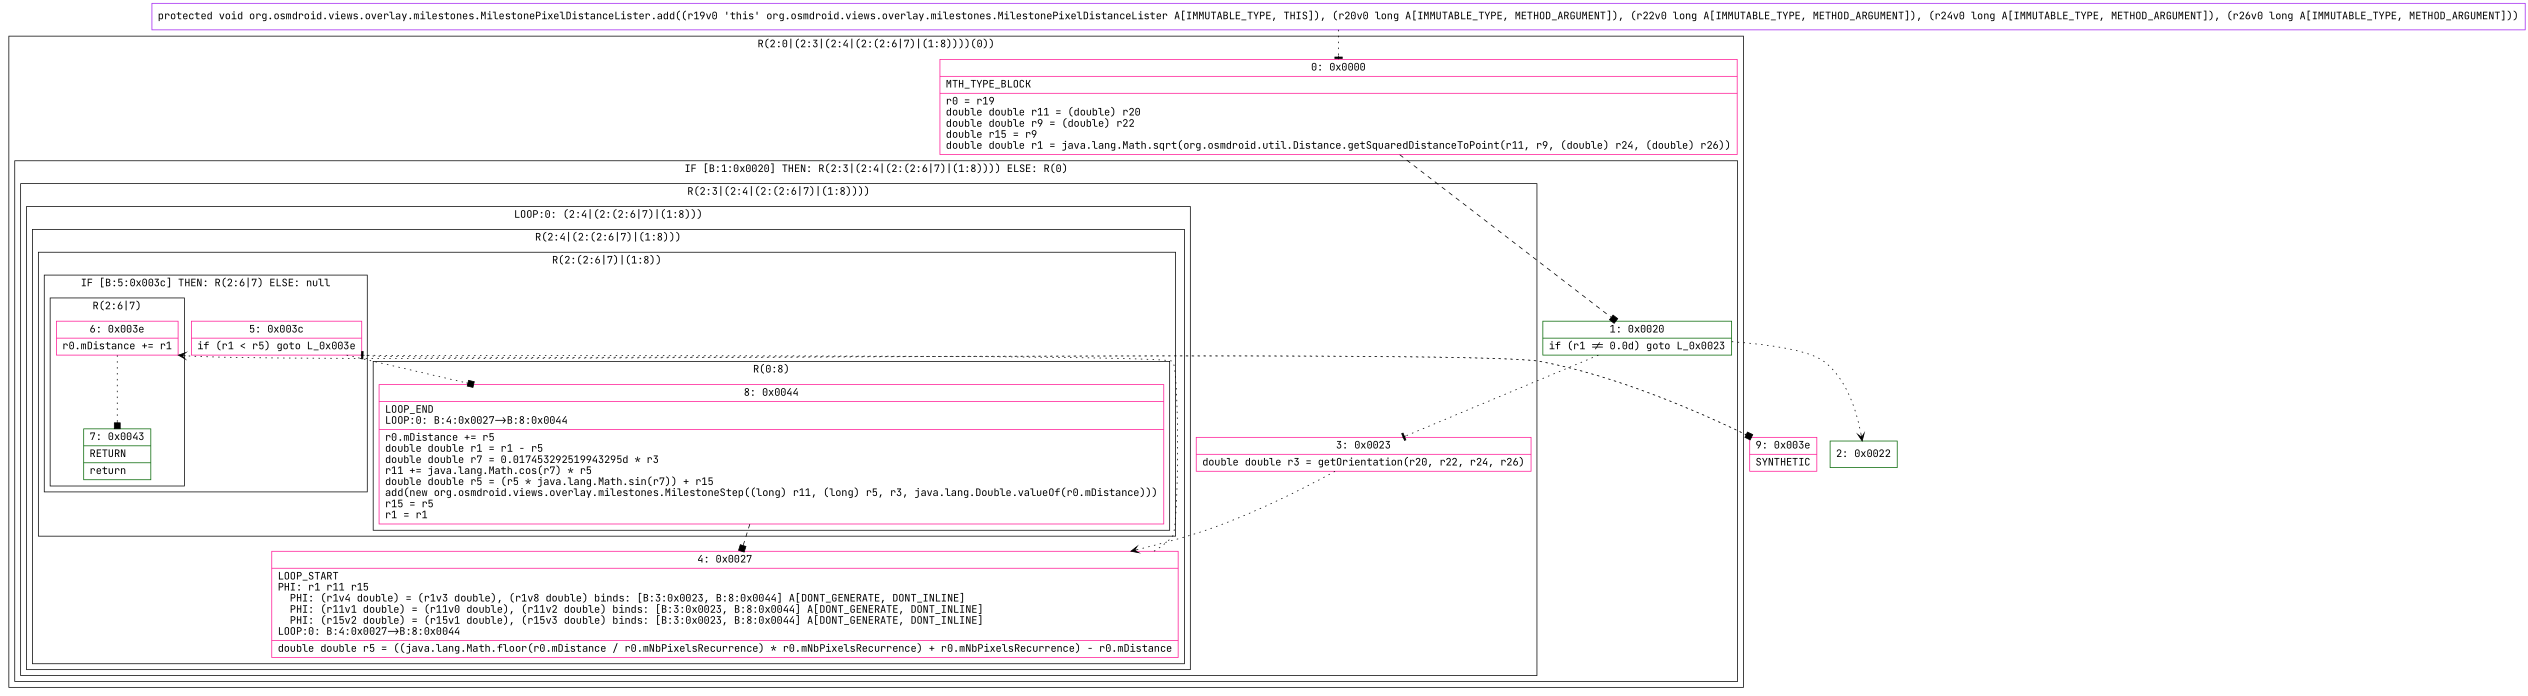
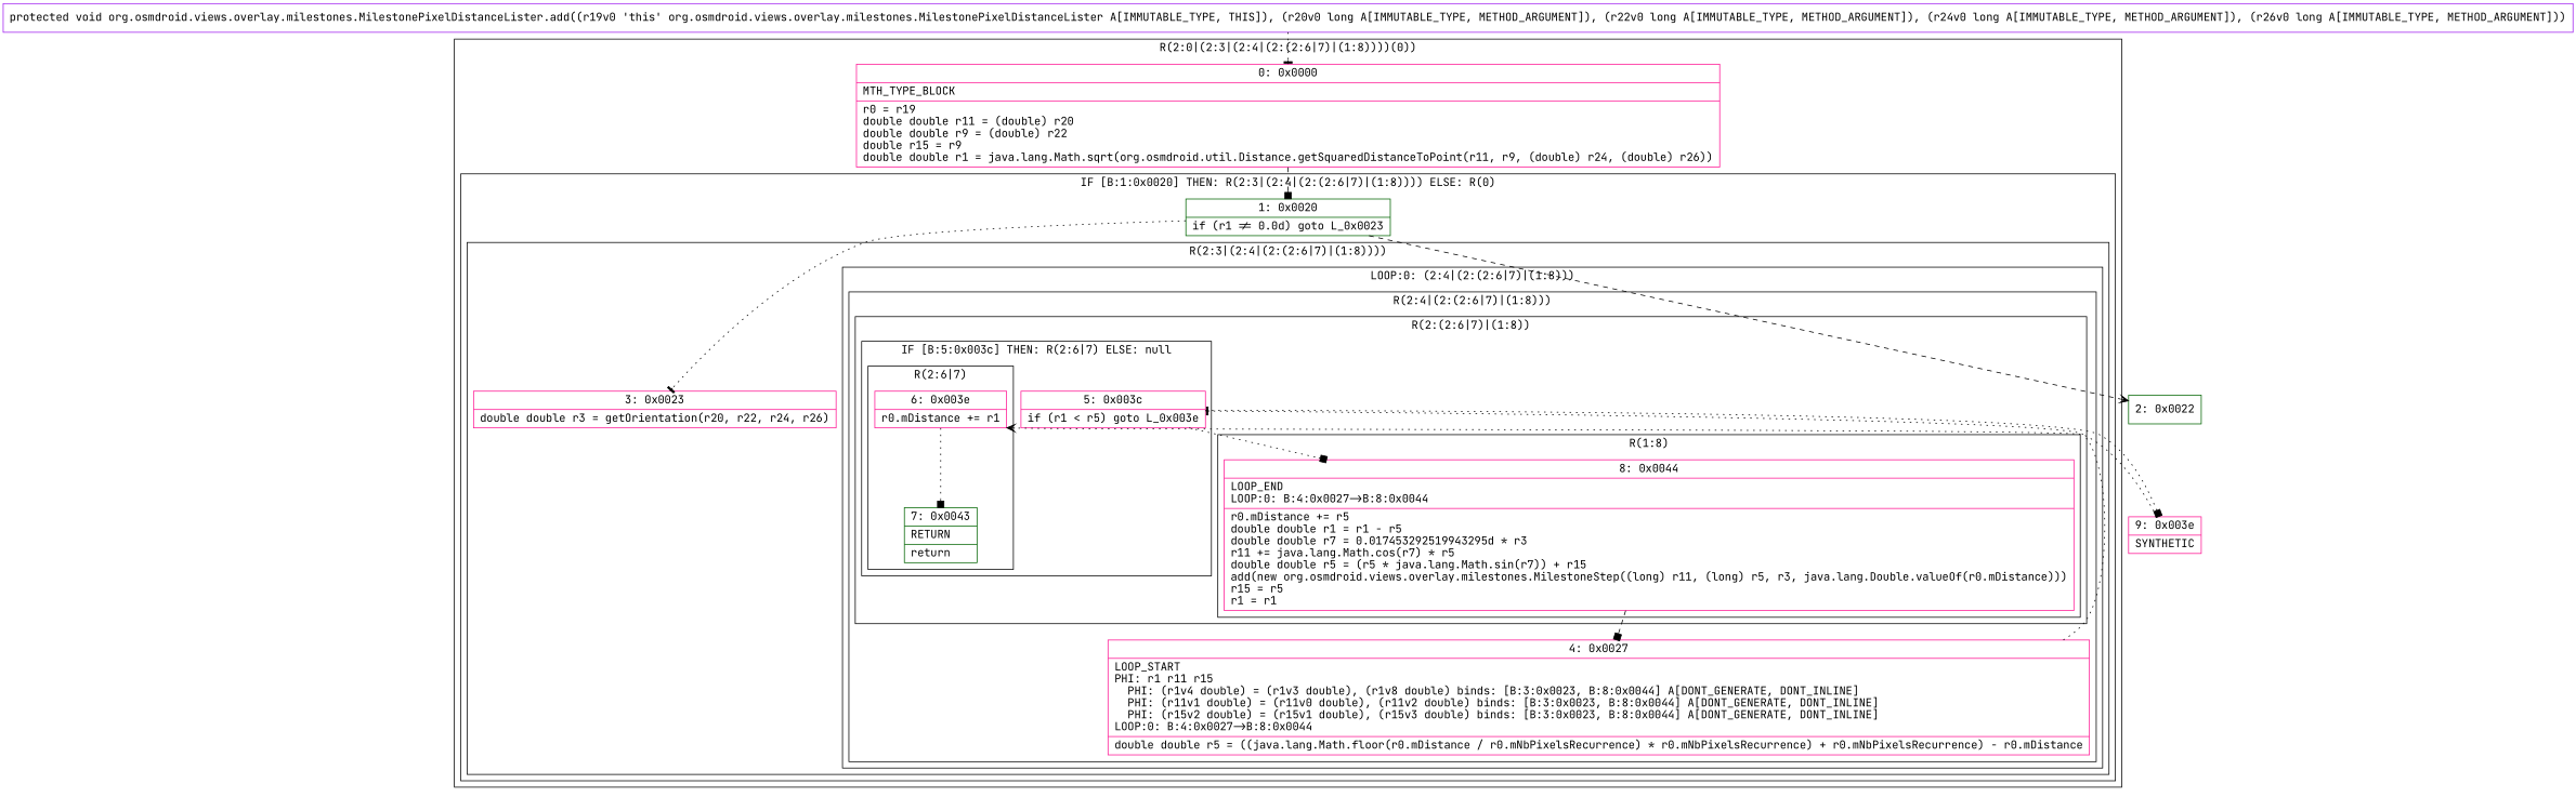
  digraph {
    fontname="JetBrains Mono"
    node [color=deeppink fontname="JetBrains Mono" shape=record]
    edge [arrowhead=box fontname="JetBrains Mono" style=dotted]
    n1 [label="{6\:\ 0x003e|r0.mDistance += r1\l}"]
    n2 [color=darkgreen label="{7\:\ 0x0043|RETURN\l|return\l}"]
    n3 [label="{5\:\ 0x003c|if (r1 \< r5) goto L_0x003e\l}"]
    n4 [label="{8\:\ 0x0044|LOOP_END\lLOOP:0: B:4:0x0027\-\>B:8:0x0044\l|r0.mDistance += r5\ldouble double r1 = r1 \- r5\ldouble double r7 = 0.017453292519943295d * r3\lr11 += java.lang.Math.cos(r7) * r5\ldouble double r5 = (r5 * java.lang.Math.sin(r7)) + r15\ladd(new org.osmdroid.views.overlay.milestones.MilestoneStep((long) r11, (long) r5, r3, java.lang.Double.valueOf(r0.mDistance)))\lr15 = r5\lr1 = r1\l}"]
    n5 [label="{4\:\ 0x0027|LOOP_START\lPHI: r1 r11 r15 \l  PHI: (r1v4 double) = (r1v3 double), (r1v8 double) binds: [B:3:0x0023, B:8:0x0044] A[DONT_GENERATE, DONT_INLINE]\l  PHI: (r11v1 double) = (r11v0 double), (r11v2 double) binds: [B:3:0x0023, B:8:0x0044] A[DONT_GENERATE, DONT_INLINE]\l  PHI: (r15v2 double) = (r15v1 double), (r15v3 double) binds: [B:3:0x0023, B:8:0x0044] A[DONT_GENERATE, DONT_INLINE]\lLOOP:0: B:4:0x0027\-\>B:8:0x0044\l|double double r5 = ((java.lang.Math.floor(r0.mDistance \/ r0.mNbPixelsRecurrence) * r0.mNbPixelsRecurrence) + r0.mNbPixelsRecurrence) \- r0.mDistance\l}"]
    n6 [label="{3\:\ 0x0023|double double r3 = getOrientation(r20, r22, r24, r26)\l}"]
    n7 [color=darkgreen label="{1\:\ 0x0020|if (r1 != 0.0d) goto L_0x0023\l}"]
    n8 [label="{0\:\ 0x0000|MTH_TYPE_BLOCK\l|r0 = r19\ldouble double r11 = (double) r20\ldouble double r9 = (double) r22\ldouble r15 = r9\ldouble double r1 = java.lang.Math.sqrt(org.osmdroid.util.Distance.getSquaredDistanceToPoint(r11, r9, (double) r24, (double) r26))\l}"]
    n9 [label="{9\:\ 0x003e|SYNTHETIC\l}"]
    n10 [color=darkgreen label="{2\:\ 0x0022}"]
    n11 [color=purple label="{protected void org.osmdroid.views.overlay.milestones.MilestonePixelDistanceLister.add((r19v0 'this' org.osmdroid.views.overlay.milestones.MilestonePixelDistanceLister A[IMMUTABLE_TYPE, THIS]), (r20v0 long A[IMMUTABLE_TYPE, METHOD_ARGUMENT]), (r22v0 long A[IMMUTABLE_TYPE, METHOD_ARGUMENT]), (r24v0 long A[IMMUTABLE_TYPE, METHOD_ARGUMENT]), (r26v0 long A[IMMUTABLE_TYPE, METHOD_ARGUMENT])) }"]
    subgraph cluster_1 {
      label="R(2:0|(2:3|(2:4|(2:(2:6|7)|(1:8))))(0))"
      n8
      subgraph cluster_2 {
        label="IF [B:1:0x0020] THEN: R(2:3|(2:4|(2:(2:6|7)|(1:8)))) ELSE: R(0)"
        n7
        subgraph cluster_3 {
          label="R(2:3|(2:4|(2:(2:6|7)|(1:8))))"
          n6
          subgraph cluster_4 {
            label="LOOP:0: (2:4|(2:(2:6|7)|(1:8)))"
            subgraph cluster_5 {
              label="R(2:4|(2:(2:6|7)|(1:8)))"
              n5
              subgraph cluster_6 {
                label="R(2:(2:6|7)|(1:8))"
                subgraph cluster_7 {
                  label="IF [B:5:0x003c] THEN: R(2:6|7) ELSE: null"
                  n3
                  subgraph cluster_8 {
                    label="R(2:6|7)"
                    n1
                    n2
                  }
                }
                subgraph cluster_9 {
-                 label="R(0:8)"
+                 label="R(1:8)"
                  n4
                }
              }
            }
          }
        }
        subgraph cluster_10 {
          label="R(0)"
        }
      }
    }
    n1 -> n2
    n3 -> n4
    n3 -> n9
    n4 -> n5 [style=dashed]
    n5 -> n3 [arrowhead=tee]
-   n6 -> n5 [arrowhead=vee]
    n7 -> n6 [arrowhead=tee]
-   n7 -> n10 [arrowhead=vee]
+   n7 -> n10 [arrowhead=vee style=dashed]
    n8 -> n7 [style=dashed]
    n9 -> n1 [arrowhead=vee]
    n11 -> n8 [arrowhead=tee]
  }
